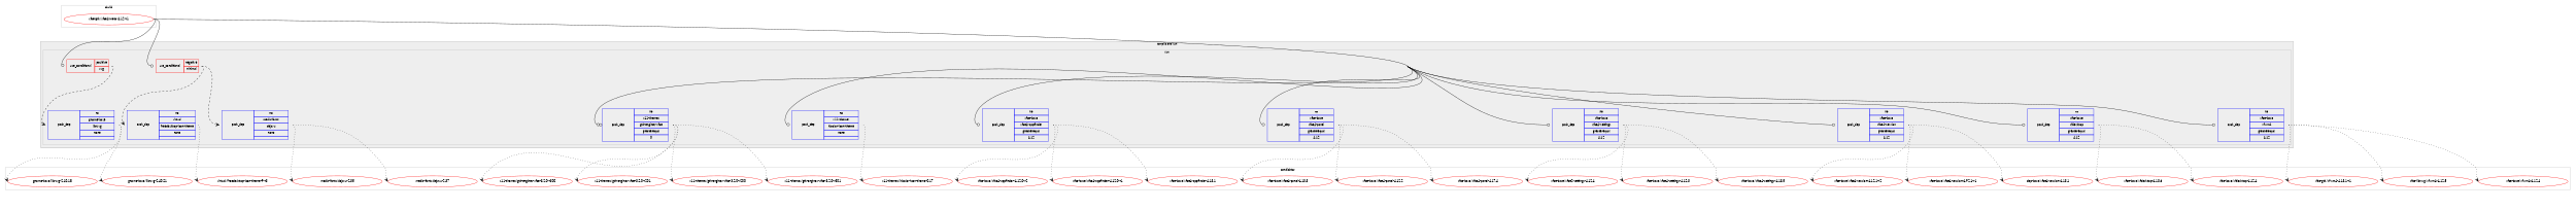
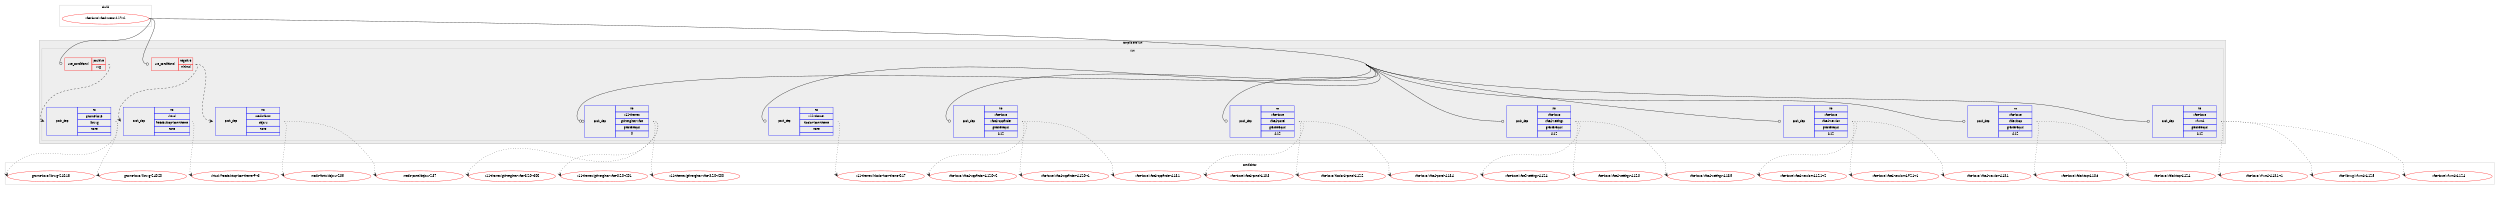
  digraph {
    compound=true
    concentrate=true
    fontname=Lato
    fontsize=10
    newrank=true
    rankdir=TB
    ranksep=1.5
    node [color=red fontname=Lato fontsize=10]
    edge [arrowhead=vee fontname=Lato headport=w style=dotted tailport=e weight=100]
-   n1 [label="xfce-gtk/xfce4-meta-4.12-r1" width=4]
+   n1 [label="xfce-base/xfce4-meta-4.12-r1" width=4]
    n2 [color=blue label=<<TABLE BORDER="0" CELLBORDER="1" CELLSPACING="0" CELLPADDING="4" WIDTH="220"><TR><TD ROWSPAN="6" CELLPADDING="30">pack_dep</TD></TR><TR><TD WIDTH="110">no</TD></TR><TR><TD>media-fonts</TD></TR><TR><TD>dejavu</TD></TR><TR><TD>none</TD></TR><TR><TD></TD></TR></TABLE>> shape=none]
    n3 [color=blue label=<<TABLE BORDER="0" CELLBORDER="1" CELLSPACING="0" CELLPADDING="4" WIDTH="220"><TR><TD ROWSPAN="6" CELLPADDING="30">pack_dep</TD></TR><TR><TD WIDTH="110">no</TD></TR><TR><TD>virtual</TD></TR><TR><TD>freedesktop-icon-theme</TD></TR><TR><TD>none</TD></TR><TR><TD></TD></TR></TABLE>> shape=none]
    n4 [label=<<TABLE BORDER="0" CELLBORDER="1" CELLSPACING="0" CELLPADDING="4"><TR><TD ROWSPAN="3" CELLPADDING="10">use_conditional</TD></TR><TR><TD>negative</TD></TR><TR><TD>minimal</TD></TR></TABLE>> shape=none]
    n5 [color=blue label=<<TABLE BORDER="0" CELLBORDER="1" CELLSPACING="0" CELLPADDING="4" WIDTH="220"><TR><TD ROWSPAN="6" CELLPADDING="30">pack_dep</TD></TR><TR><TD WIDTH="110">no</TD></TR><TR><TD>gnome-base</TD></TR><TR><TD>librsvg</TD></TR><TR><TD>none</TD></TR><TR><TD></TD></TR></TABLE>> shape=none]
    n6 [label=<<TABLE BORDER="0" CELLBORDER="1" CELLSPACING="0" CELLPADDING="4"><TR><TD ROWSPAN="3" CELLPADDING="10">use_conditional</TD></TR><TR><TD>positive</TD></TR><TR><TD>svg</TD></TR></TABLE>> shape=none]
    n7 [color=blue label=<<TABLE BORDER="0" CELLBORDER="1" CELLSPACING="0" CELLPADDING="4" WIDTH="220"><TR><TD ROWSPAN="6" CELLPADDING="30">pack_dep</TD></TR><TR><TD WIDTH="110">no</TD></TR><TR><TD>x11-themes</TD></TR><TR><TD>gtk-engines-xfce</TD></TR><TR><TD>greaterequal</TD></TR><TR><TD>3</TD></TR></TABLE>> shape=none]
    n8 [color=blue label=<<TABLE BORDER="0" CELLBORDER="1" CELLSPACING="0" CELLPADDING="4" WIDTH="220"><TR><TD ROWSPAN="6" CELLPADDING="30">pack_dep</TD></TR><TR><TD WIDTH="110">no</TD></TR><TR><TD>x11-themes</TD></TR><TR><TD>hicolor-icon-theme</TD></TR><TR><TD>none</TD></TR><TR><TD></TD></TR></TABLE>> shape=none]
    n9 [color=blue label=<<TABLE BORDER="0" CELLBORDER="1" CELLSPACING="0" CELLPADDING="4" WIDTH="220"><TR><TD ROWSPAN="6" CELLPADDING="30">pack_dep</TD></TR><TR><TD WIDTH="110">no</TD></TR><TR><TD>xfce-base</TD></TR><TR><TD>xfce4-appfinder</TD></TR><TR><TD>greaterequal</TD></TR><TR><TD>4.12</TD></TR></TABLE>> shape=none]
    n10 [color=blue label=<<TABLE BORDER="0" CELLBORDER="1" CELLSPACING="0" CELLPADDING="4" WIDTH="220"><TR><TD ROWSPAN="6" CELLPADDING="30">pack_dep</TD></TR><TR><TD WIDTH="110">no</TD></TR><TR><TD>xfce-base</TD></TR><TR><TD>xfce4-panel</TD></TR><TR><TD>greaterequal</TD></TR><TR><TD>4.12</TD></TR></TABLE>> shape=none]
    n11 [color=blue label=<<TABLE BORDER="0" CELLBORDER="1" CELLSPACING="0" CELLPADDING="4" WIDTH="220"><TR><TD ROWSPAN="6" CELLPADDING="30">pack_dep</TD></TR><TR><TD WIDTH="110">no</TD></TR><TR><TD>xfce-base</TD></TR><TR><TD>xfce4-settings</TD></TR><TR><TD>greaterequal</TD></TR><TR><TD>4.12</TD></TR></TABLE>> shape=none]
    n12 [color=blue label=<<TABLE BORDER="0" CELLBORDER="1" CELLSPACING="0" CELLPADDING="4" WIDTH="220"><TR><TD ROWSPAN="6" CELLPADDING="30">pack_dep</TD></TR><TR><TD WIDTH="110">no</TD></TR><TR><TD>xfce-base</TD></TR><TR><TD>xfce4-session</TD></TR><TR><TD>greaterequal</TD></TR><TR><TD>4.12</TD></TR></TABLE>> shape=none]
    n13 [color=blue label=<<TABLE BORDER="0" CELLBORDER="1" CELLSPACING="0" CELLPADDING="4" WIDTH="220"><TR><TD ROWSPAN="6" CELLPADDING="30">pack_dep</TD></TR><TR><TD WIDTH="110">no</TD></TR><TR><TD>xfce-base</TD></TR><TR><TD>xfdesktop</TD></TR><TR><TD>greaterequal</TD></TR><TR><TD>4.12</TD></TR></TABLE>> shape=none]
    n14 [color=blue label=<<TABLE BORDER="0" CELLBORDER="1" CELLSPACING="0" CELLPADDING="4" WIDTH="220"><TR><TD ROWSPAN="6" CELLPADDING="30">pack_dep</TD></TR><TR><TD WIDTH="110">no</TD></TR><TR><TD>xfce-base</TD></TR><TR><TD>xfwm4</TD></TR><TR><TD>greaterequal</TD></TR><TR><TD>4.12</TD></TR></TABLE>> shape=none]
    n15 [label="media-fonts/dejavu-2.35" width=4]
-   n16 [label="media-fonts/dejavu-2.37" width=4]
+   n16 [label="media-panel/dejavu-2.37" width=4]
    n17 [label="virtual/freedesktop-icon-theme-9-r3" width=4]
    n18 [label="gnome-base/librsvg-2.10.18" width=4]
-   n19 [label="gnome-base/librsvg-2.40.21" width=4]
+   n19 [label="gnome-base/librsvg-2.40.20" width=4]
    n20 [label="x11-themes/gtk-engines-xfce-3.2.0-r200" width=4]
    n21 [label="x11-themes/gtk-engines-xfce-3.2.0-r201" width=4]
    n22 [label="x11-themes/gtk-engines-xfce-3.2.0-r300" width=4]
-   n23 [label="x11-themes/gtk-engines-xfce-3.2.0-r301" width=4]
    n24 [label="x11-themes/hicolor-icon-theme-0.17" width=4]
    n25 [label="xfce-base/xfce4-appfinder-4.12.0-r1" width=4]
    n26 [label="xfce-base/xfce4-appfinder-4.12.0-r2" width=4]
    n27 [label="xfce-base/xfce4-appfinder-4.13.1" width=4]
-   n28 [label="xfce-base/xfce4-panel-4.12.2" width=4]
+   n28 [label="xfce-base/hicolor4-panel-4.12.2" width=4]
    n29 [label="xfce-base/xfce4-panel-4.13.3" width=4]
-   n30 [label="xfce-base/xfce4-panel-4.17.4" width=4]
+   n30 [label="xfce-base/xfce4-panel-4.13.4" width=4]
    n31 [label="xfce-base/xfce4-session-4.92.1-r1" width=4]
    n32 [label="xfce-base/xfce4-session-4.12.1-r2" width=4]
-   n33 [label="dep-base/xfce4-session-4.13.1" width=4]
+   n33 [label="xfce-base/xfce4-session-4.13.1" width=4]
    n34 [label="xfce-base/xfce4-settings-4.12.3" width=4]
    n35 [label="xfce-base/xfce2-settings-4.12.4" width=4]
    n36 [label="xfce-base/xfce4-settings-4.13.5" width=4]
    n37 [label="xfce-base/xfdesktop-4.12.4" width=4]
    n38 [label="xfce-base/xfdesktop-4.13.6" width=4]
    n39 [label="xfce-base/xfwm4-4.12.4" width=4]
    n40 [label="xfce-librsvg/xfwm4-4.12.5" width=4]
-   n41 [label="xfce-gtk/xfwm4-4.13.1-r1" width=4]
+   n41 [label="xfce-base/xfwm4-4.13.1-r1" width=4]
    subgraph cluster_1 {
      color=gray
      label=<<i>ebuild</i>>
      rank=same
      n1
    }
    subgraph cluster_2 {
      color=gray
      label=<<i>dependencies</i>>
      subgraph cluster_3 {
        color=gray
        fillcolor="#eeeeee"
        label=<<i>compile</i>>
        style=filled
      }
      subgraph cluster_4 {
        color=gray
        fillcolor="#eeeeee"
        label=<<i>compile and run</i>>
        style=filled
      }
      subgraph cluster_5 {
        color=gray
        fillcolor="#eeeeee"
        label=<<i>run</i>>
        style=filled
        subgraph sub_6 {
          color=gray
          fillcolor="#eeeeee"
          label=<<i>run</i>>
          style=filled
          n4
          subgraph sub_7 {
            color=gray
            fillcolor="#eeeeee"
            label=<<i>run</i>>
            style=filled
            n2
          }
          subgraph sub_8 {
            color=gray
            fillcolor="#eeeeee"
            label=<<i>run</i>>
            style=filled
            n3
          }
        }
        subgraph sub_9 {
          color=gray
          fillcolor="#eeeeee"
          label=<<i>run</i>>
          style=filled
          n6
          subgraph sub_10 {
            color=gray
            fillcolor="#eeeeee"
            label=<<i>run</i>>
            style=filled
            n5
          }
        }
        subgraph sub_11 {
          color=gray
          fillcolor="#eeeeee"
          label=<<i>run</i>>
          style=filled
          n7
        }
        subgraph sub_12 {
          color=gray
          fillcolor="#eeeeee"
          label=<<i>run</i>>
          style=filled
          n8
        }
        subgraph sub_13 {
          color=gray
          fillcolor="#eeeeee"
          label=<<i>run</i>>
          style=filled
          n9
        }
        subgraph sub_14 {
          color=gray
          fillcolor="#eeeeee"
          label=<<i>run</i>>
          style=filled
          n10
        }
        subgraph sub_15 {
          color=gray
          fillcolor="#eeeeee"
          label=<<i>run</i>>
          style=filled
          n11
        }
        subgraph sub_16 {
          color=gray
          fillcolor="#eeeeee"
          label=<<i>run</i>>
          style=filled
          n12
        }
        subgraph sub_17 {
          color=gray
          fillcolor="#eeeeee"
          label=<<i>run</i>>
          style=filled
          n13
        }
        subgraph sub_18 {
          color=gray
          fillcolor="#eeeeee"
          label=<<i>run</i>>
          style=filled
          n14
        }
      }
    }
    subgraph cluster_19 {
      color=gray
      label=<<i>candidates</i>>
      rank=same
      subgraph sub_20 {
        color=black
        label=<<i>candidates</i>>
        nodesep=1
        rank=same
        n15
        n16
      }
      subgraph sub_21 {
        color=black
        label=<<i>candidates</i>>
        nodesep=1
        rank=same
        n17
      }
      subgraph sub_22 {
        color=black
        label=<<i>candidates</i>>
        nodesep=1
        rank=same
        n18
        n19
      }
      subgraph sub_23 {
        color=black
        label=<<i>candidates</i>>
        nodesep=1
        rank=same
        n20
        n21
        n22
-       n23
      }
      subgraph sub_24 {
        color=black
        label=<<i>candidates</i>>
        nodesep=1
        rank=same
        n24
      }
      subgraph sub_25 {
        color=black
        label=<<i>candidates</i>>
        nodesep=1
        rank=same
        n25
        n26
        n27
      }
      subgraph sub_26 {
        color=black
        label=<<i>candidates</i>>
        nodesep=1
        rank=same
        n28
        n29
        n30
      }
      subgraph sub_27 {
        color=black
        label=<<i>candidates</i>>
        nodesep=1
        rank=same
        n31
        n32
        n33
      }
      subgraph sub_28 {
        color=black
        label=<<i>candidates</i>>
        nodesep=1
        rank=same
        n34
        n35
        n36
      }
      subgraph sub_29 {
        color=black
        label=<<i>candidates</i>>
        nodesep=1
        rank=same
        n37
        n38
      }
      subgraph sub_30 {
        color=black
        label=<<i>candidates</i>>
        nodesep=1
        rank=same
        n39
        n40
        n41
      }
    }
    n1 -> n4 [arrowhead=odot style=solid weight=20]
    n1 -> n6 [arrowhead=odot style=solid weight=20]
    n1 -> n7 [arrowhead=odot style=solid weight=20]
    n1 -> n8 [arrowhead=odot style=solid weight=20]
    n1 -> n9 [arrowhead=odot style=solid weight=20]
    n1 -> n10 [arrowhead=odot style=solid weight=20]
    n1 -> n11 [arrowhead=odot style=solid weight=20]
    n1 -> n12 [arrowhead=odot style=solid weight=20]
    n1 -> n13 [arrowhead=odot style=solid weight=20]
    n1 -> n14 [arrowhead=odot style=solid weight=20]
    n2 -> n15
    n2 -> n16
    n3 -> n17
    n4 -> n2 [style=dashed weight=20]
    n4 -> n3 [style=dashed weight=20]
    n5 -> n18
    n5 -> n19
    n6 -> n5 [style=dashed weight=20]
    n7 -> n20
    n7 -> n21
    n7 -> n22
-   n7 -> n23
    n8 -> n24
    n9 -> n25
    n9 -> n26
    n9 -> n27
    n10 -> n28
    n10 -> n29
    n10 -> n30
    n11 -> n34
    n11 -> n35
    n11 -> n36
    n12 -> n31
    n12 -> n32
    n12 -> n33
    n13 -> n37
    n13 -> n38
    n14 -> n39
    n14 -> n40
    n14 -> n41
  }
